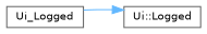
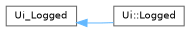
  digraph {
    rankdir=LR
    node [color=grey40 fillcolor=white fontname=Helvetica fontsize=10 shape=box style=filled]
    n1 [height=0.2 label=Ui_Logged width=0.4]
    n2 [height=0.2 label="Ui::Logged" width=0.4]
-   n2 -> n1 [color=steelblue1 dir=back fontname=Helvetica fontsize=10 labelfontname=Helvetica labelfontsize=10 style=solid]
+   n1 -> n2 [color=steelblue1 dir=back fontname=Helvetica fontsize=10 labelfontname=Helvetica labelfontsize=10 style=solid]
  }
